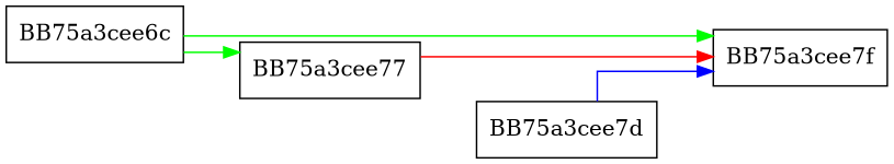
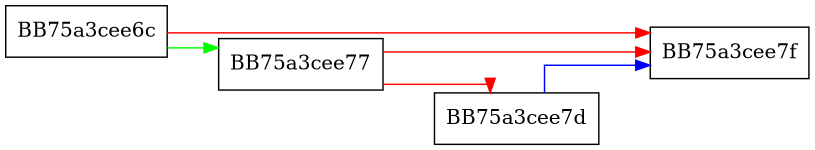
  digraph {
    rankdir=LR
    splines=ortho
    node [shape=box]
    edge [color=green]
    BB75a3cee6c
    BB75a3cee7f
    BB75a3cee77
    BB75a3cee7d
-   BB75a3cee6c -> BB75a3cee7f
+   BB75a3cee6c -> BB75a3cee7f [color=red]
    BB75a3cee6c -> BB75a3cee77
    BB75a3cee77 -> BB75a3cee7f [color=red]
+   BB75a3cee77 -> BB75a3cee7d [color=red]
    BB75a3cee7d -> BB75a3cee7f [color=blue]
  }
